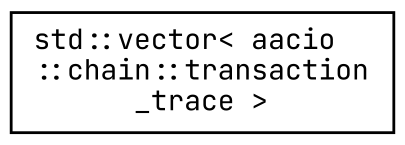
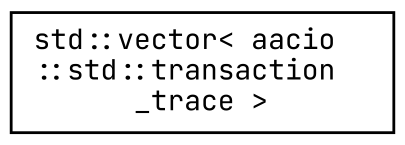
  digraph {
    rankdir=LR
    fontname="JetBrains Mono"
-   n1 [color=black fillcolor=white fontname="JetBrains Mono" fontsize=10 height=0.2 label="std::vector\< aacio\l::chain::transaction\l_trace \>" shape=record style=filled width=0.4]
+   n1 [color=black fillcolor=white fontname="JetBrains Mono" fontsize=10 height=0.2 label="std::vector\< aacio\l::std::transaction\l_trace \>" shape=record style=filled width=0.4]
  }
